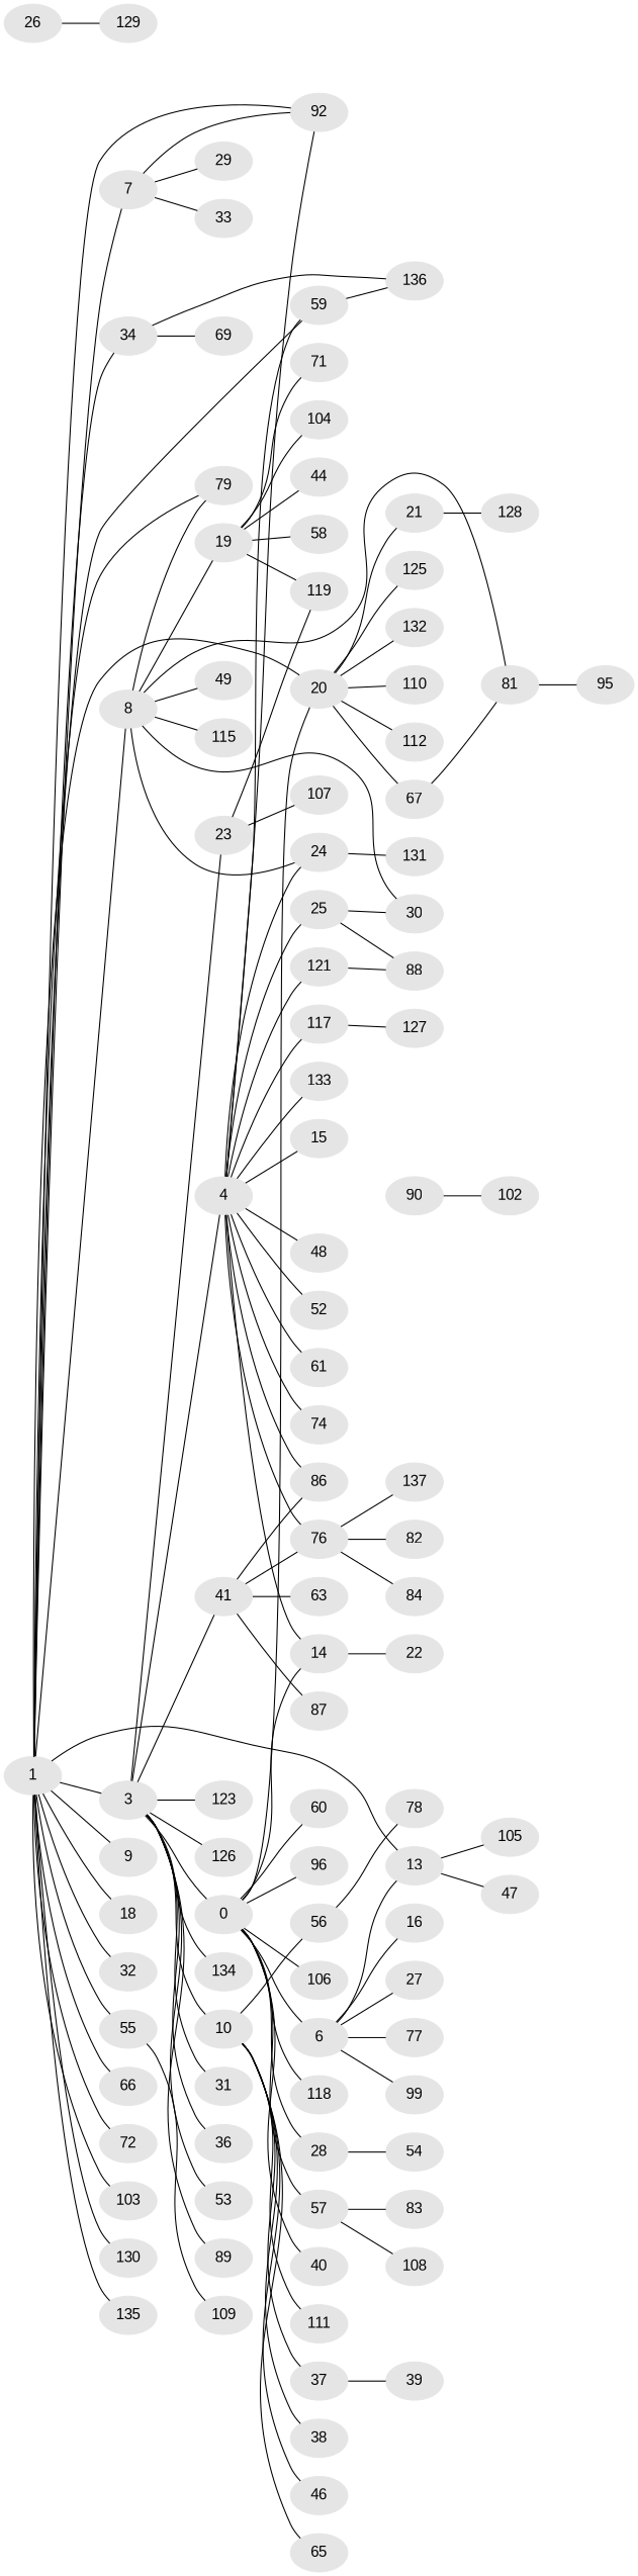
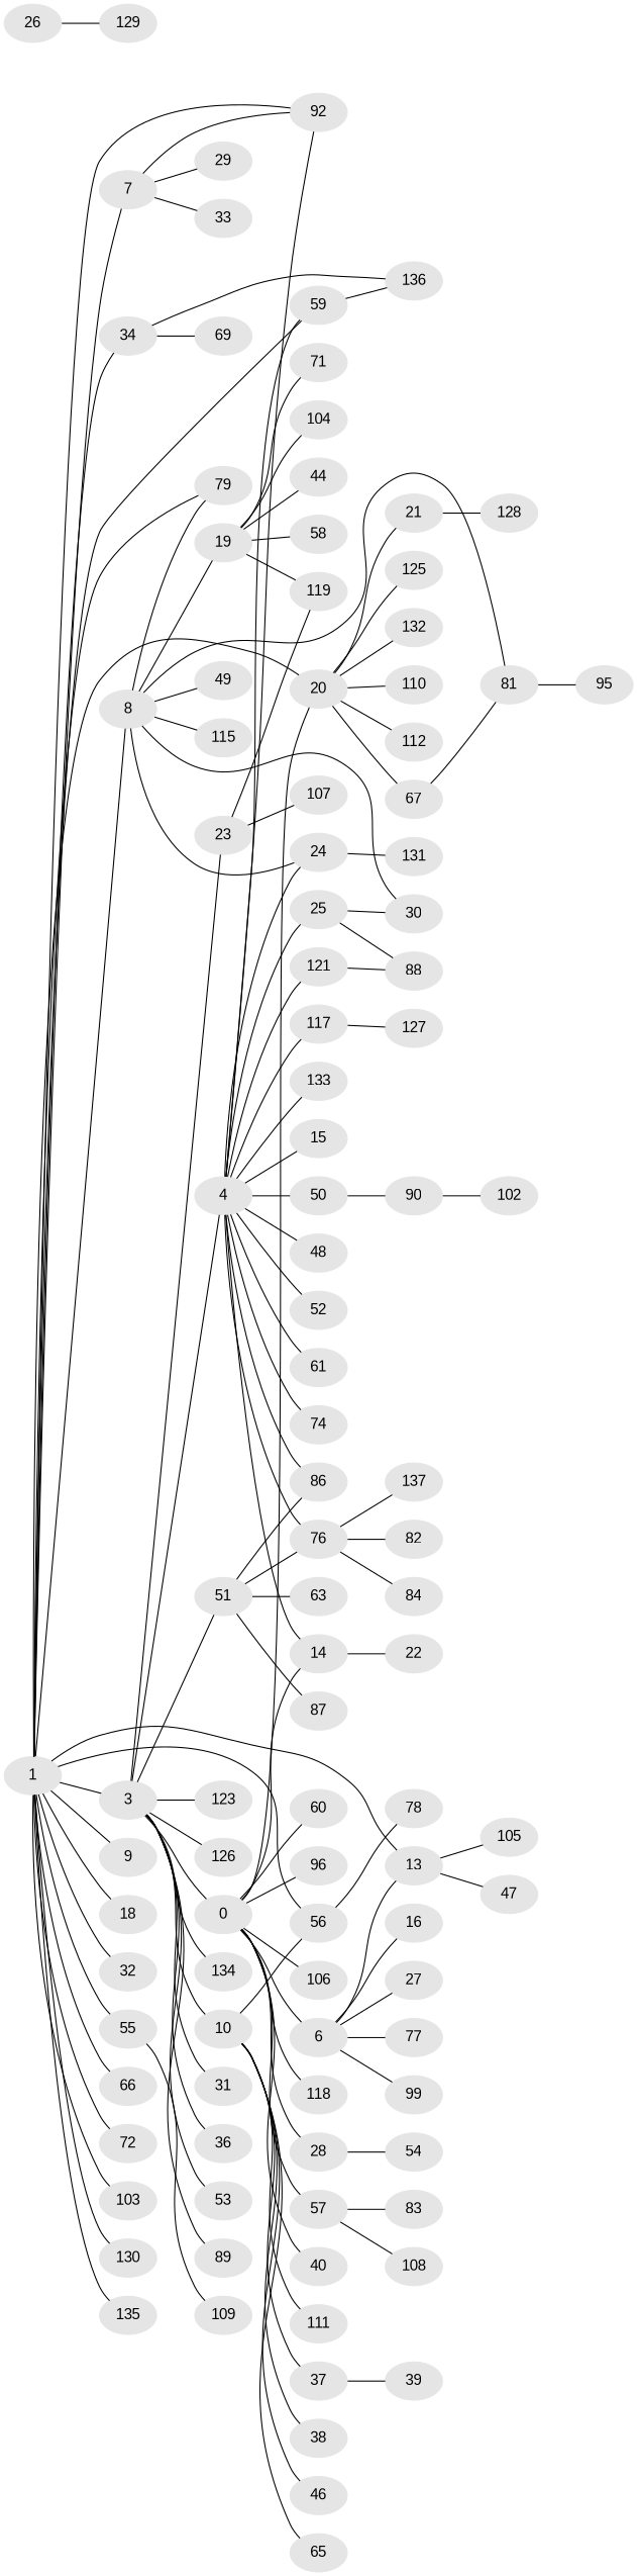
  graph {
    fontname="Liberation Sans"
    rankdir=LR
    node [color=gray90 fontname="Liberation Sans" style=filled]
    edge [fontname="Liberation Sans"]
    1 [super="+2"]
    3 [super="+17"]
    7 [super="+114"]
    8 [super="+94"]
    9
    13 [super="+43"]
    18
    20 [super="+42"]
    32
    34 [super="+75"]
    55 [super="+73"]
    56
    66
    72
    79 [super="+101"]
    92
    103
    130
    135
    59
    23 [super="+45"]
    4 [super="+12"]
    n23 [label=0 super="+100"]
    10 [super="+11"]
    31
    36 [super="+64"]
-   41 [super="+51"]
+   41 [super="+51" label=51]
    53
    89
    123
    126
    134
    29
    33
    24 [super="+113"]
    19 [super="+62"]
    30
    49
    81
    115
    47
    105
    21 [super="+116"]
    67
    110
    112
    125
    132
    119
    107
    69
    136
    109
    78
    14 [super="+91"]
    15 [super="+122"]
    25 [super="+68"]
    48
+   50 [super="+85"]
    52
    61
    74
    76 [super="+80"]
    86 [super="+124"]
    117
    121
    133
    6 [super="+93"]
    28
    40
    57
    60 [super="+120"]
    96
    106
    118
    37
    38
    46
    65
    111
    63
    87
    22
    131
    88 [super="+97"]
    90
    82
    84
    137
    127
    16
    27
    77
    99
    54
    83
    108
    44
    58
    71
    104
    95
    39 [super="+70"]
    26 [super="+35"]
    129
    128
    102
    1 -- 3
    1 -- 7
    1 -- 8
    1 -- 9
    1 -- 13
    1 -- 18
    1 -- 20
    1 -- 32
    1 -- 34
    1 -- 55
+   1 -- 56
    1 -- 66
    1 -- 72
    1 -- 79 [weight=2]
    1 -- 92
    1 -- 103
    1 -- 130
    1 -- 135
    1 -- 59
    3 -- 23
    3 -- 4
    3 -- n23
    3 -- 10
    3 -- 31
    3 -- 36
    3 -- 41
    3 -- 53
    3 -- 89
    3 -- 123
    3 -- 126
    3 -- 134
    7 -- 92
    7 -- 29
    7 -- 33
    8 -- 79
    8 -- 24
    8 -- 19
    8 -- 30
    8 -- 49
    8 -- 81
    8 -- 115
    13 -- 47
    13 -- 105
    20 -- 21
    20 -- 67
    20 -- 110
    20 -- 112
    20 -- 125
    20 -- 132
    34 -- 69
    34 -- 136
    55 -- 109
    56 -- 78
    59 -- 136
    23 -- 119
    23 -- 107
    4 -- 92
    4 -- 59
    4 -- 24
    4 -- 14
    4 -- 15
    4 -- 25
    4 -- 48
+   4 -- 50
    4 -- 52
    4 -- 61
    4 -- 74
    4 -- 76
    4 -- 86
    4 -- 117
    4 -- 121
    4 -- 133
    n23 -- 20
    n23 -- 14
    n23 -- 6
    n23 -- 28
    n23 -- 40
    n23 -- 57
    n23 -- 60
    n23 -- 96
    n23 -- 106
    n23 -- 118
    10 -- 56
    10 -- 37
    10 -- 38
    10 -- 46
    10 -- 65
    10 -- 111
    41 -- 76
    41 -- 86
    41 -- 63
    41 -- 87
    24 -- 131
    19 -- 119
    19 -- 44
    19 -- 58
    19 -- 71
    19 -- 104
    81 -- 95
    21 -- 128
    67 -- 81
    14 -- 22
    25 -- 30
    25 -- 88
+   50 -- 90
    76 -- 82
    76 -- 84
    76 -- 137
    117 -- 127
    121 -- 88
    6 -- 13
    6 -- 16
    6 -- 27
    6 -- 77
    6 -- 99
    28 -- 54
    57 -- 83
    57 -- 108
    37 -- 39
    90 -- 102
    26 -- 129
  }
